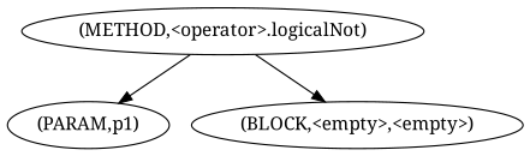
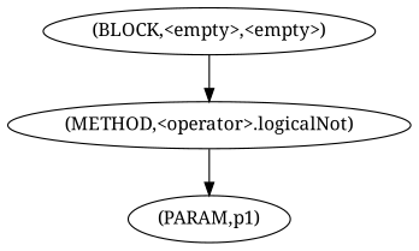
  digraph {
    fontname="Noto Serif"
    node [fontname="Noto Serif"]
    edge [fontname="Noto Serif"]
    n1 [label=<(METHOD,&lt;operator&gt;.logicalNot)>]
    n2 [label=<(PARAM,p1)>]
    n3 [label=<(BLOCK,&lt;empty&gt;,&lt;empty&gt;)>]
    n1 -> n2
-   n1 -> n3
+   n3 -> n1
  }
